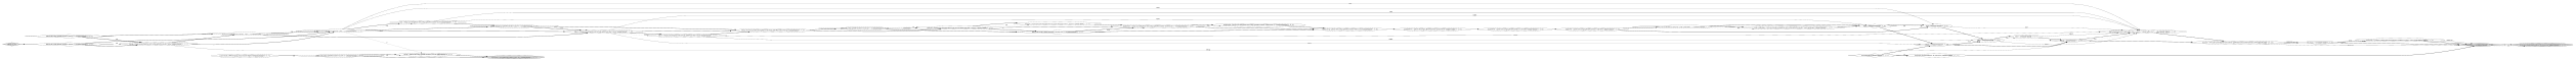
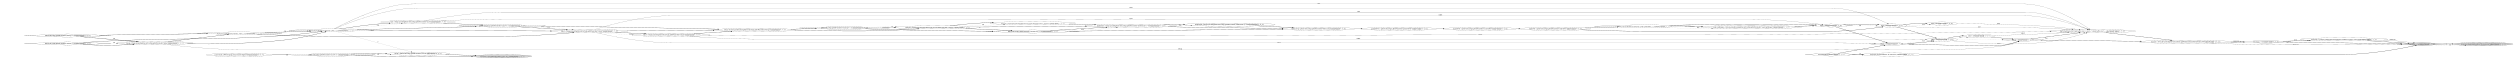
  digraph {
    fontname=Inter
    rankdir=LR
    node [fillcolor=white fontname=Inter shape=ellipse style=filled]
    edge [fontname=Inter style=bold]
    n1 [label="sendfileSize = Integer.parseInt(getServletConfig().getInitParameter(\"sendfileSize\")) * 1024@@@8@@@['1', '0', '0']"]
    n2 [label="fileEncoding = getServletConfig().getInitParameter(\"fileEncoding\")@@@9@@@['1', '1', '0']"]
    n3 [label="globalXsltFile = getServletConfig().getInitParameter(\"globalXsltFile\")@@@10@@@['1', '1', '0']"]
    n4 [label="secret = getServletConfig().getInitParameter(\"secret\")@@@4@@@['0', '0', '1']"]
    n5 [fillcolor=lightgray label="md5Helper = MessageDigest.getInstance(\"MD5\")@@@6@@@['0', '0', '1']"]
    n6 [label="getServletConfig().getInitParameter(\"debug\") != null@@@3@@@['1', '0', '0']" shape=diamond]
    n7 [label="debug = Integer.parseInt(getServletConfig().getInitParameter(\"debug\"))@@@3@@@['1', '1', '0']"]
    n8 [label="getServletConfig().getInitParameter(\"input\") != null@@@4@@@['1', '0', '0']" shape=diamond]
    n9 [label="resources = (ProxyDirContext)new InitialContext().lookup(RESOURCES_JNDI_NAME)@@@22@@@['1', '1', '0']"]
    n10 [fillcolor=lightgray label="resources == null@@@28@@@['1', '1', '0']" shape=diamond]
    n11 [fillcolor=lightgray label="throw new UnavailableException(\"No resources\")@@@29@@@['1', '1', '0']"]
    n12 [label="readOnly = Boolean.parseBoolean(getServletConfig().getInitParameter(\"readonly\"))@@@7@@@['1', '1', '0']"]
    n13 [label="getServletConfig().getInitParameter(\"sendfileSize\") != null@@@8@@@['0', '1', '0']" shape=diamond]
    n14 [label="readOnly = Boolean.parseBoolean(getServletConfig().getInitParameter(\"readonly\"))@@@7@@@['1', '0', '0']"]
    n15 [label="sendfileSize = Integer.parseInt(getServletConfig().getInitParameter(\"sendfileSize\")) * 1024@@@8@@@['1', '1', '0']"]
    n16 [label="readmeFile = getServletConfig().getInitParameter(\"readmeFile\")@@@12@@@['1', '1', '0']"]
    n17 [label="getServletConfig().getInitParameter(\"useAcceptRanges\") != null@@@13@@@['0', '1', '0']" shape=diamond]
    n18 [label="input = 256@@@14@@@['1', '1', '0']"]
    n19 [label="useAcceptRanges = Boolean.parseBoolean(getServletConfig().getInitParameter(\"useAcceptRanges\"))@@@13@@@['0', '1', '0']"]
    n20 [label="input < 256@@@14@@@['0', '1', '0']" shape=diamond]
    n21 [label="output = 256@@@15@@@['1', '1', '0']"]
    n22 [label="log(\"DefaultServlet.init: input buffer size=\" + input + \", output buffer size=\" + output)@@@17@@@['1', '1', '0']"]
+   n23 [label="input = 256@@@13@@@['1', '0', '0']"]
    n24 [label="resources = (ProxyDirContext)getServletContext().getAttribute(Globals.RESOURCES_ATTR)@@@19@@@['1', '1', '0']"]
    n25 [label="resources == null@@@20@@@['1', '1', '0']" shape=diamond]
    n26 [label="debug > 0@@@16@@@['1', '1', '0']" shape=diamond]
    n27 [label="output = 256@@@14@@@['1', '0', '0']"]
    n28 [label="super.edu.fdu.CPPDG.tinypdg.pe.ExpressionInfo@534430@@@3@@@['0', '0', '1']"]
    n29 [label="getServletConfig().getInitParameter(\"secret\") != null@@@4@@@['0', '0', '1']" shape=diamond]
    n30 [label="localXsltFile = getServletConfig().getInitParameter(\"localXsltFile\")@@@11@@@['1', '1', '0']"]
    n31 [label="getServletConfig().getInitParameter(\"readonly\") != null@@@7@@@['0', '1', '0']" shape=diamond]
-   n32 [fillcolor=lightgray label="init['0', '1', '0']" shape=diamond]
    n33 [label="getServletConfig().getInitParameter(\"debug\") != null@@@3@@@['0', '1', '0']" shape=diamond]
    n34 [label="getServletConfig().getInitParameter(\"input\") != null@@@4@@@['1', '1', '0']" shape=diamond]
    n35 [label="NamingException e@@@24@@@['1', '1', '0']" shape=diamond]
    n36 [label="throw new ServletException(\"No resources\",e)@@@25@@@['1', '1', '0']"]
    n37 [label="output < 256@@@15@@@['0', '1', '0']" shape=diamond]
    n38 [label="output = Integer.parseInt(getServletConfig().getInitParameter(\"output\"))@@@5@@@['1', '1', '0']"]
    n39 [label="input = Integer.parseInt(getServletConfig().getInitParameter(\"input\"))@@@4@@@['0', '1', '0']"]
    n40 [label="getServletConfig().getInitParameter(\"output\") != null@@@5@@@['0', '1', '0']" shape=diamond]
    n41 [label="output = Integer.parseInt(getServletConfig().getInitParameter(\"output\"))@@@5@@@['1', '0', '0']"]
    n42 [label="listings = Boolean.parseBoolean(getServletConfig().getInitParameter(\"listings\"))@@@6@@@['1', '1', '0']"]
    n1 -> n2
    n2 -> n3
    n3 -> n30
    n4 -> n5
    n6 -> n7 [label=true style=dotted]
    n6 -> n7
    n6 -> n8
    n7 -> n8
    n7 -> n26 [label=debug style=solid]
    n7 -> n34
    n8 -> n34 [label=true style=dotted]
    n8 -> n34
    n8 -> n38
    n9 -> n10 [label=resources style=solid]
    n9 -> n10
    n10 -> n11
    n10 -> n11 [label=true style=dotted]
    n12 -> n13
    n12 -> n14
    n12 -> n14 [label=true style=dotted]
    n12 -> n15
    n13 -> n2
    n13 -> n15 [label=true style=dotted]
    n13 -> n15
    n14 -> n15
    n15 -> n1 [label=true style=dotted]
    n15 -> n1
    n15 -> n2
    n16 -> n17
    n16 -> n18
    n17 -> n19
    n17 -> n19 [label=true style=dotted]
    n17 -> n20
    n18 -> n21
    n18 -> n22 [label=input style=solid]
+   n18 -> n23
+   n18 -> n23 [label=true style=dotted]
    n19 -> n20
    n20 -> n18
    n20 -> n18 [label=true style=dotted]
    n20 -> n37
    n21 -> n22 [label=output style=solid]
    n21 -> n26 [style=dotted]
    n21 -> n27 [label=true style=dotted]
    n21 -> n27
    n22 -> n24
+   n23 -> n22 [label=input style=solid]
    n24 -> n10 [label=resources style=solid]
    n24 -> n25
    n24 -> n25 [label=resources style=solid]
    n25 -> n9 [label=true style=dotted]
    n25 -> n9
    n25 -> n10
    n26 -> n22
    n26 -> n22 [label=true style=dotted]
    n26 -> n24
    n27 -> n22 [label=output style=solid]
    n27 -> n26
    n28 -> n29
    n29 -> n4 [label=true style=dotted]
    n29 -> n4
    n29 -> n5
    n30 -> n16
    n31 -> n12
    n31 -> n12 [label=true style=dotted]
    n31 -> n13
-   n32 -> n33
    n33 -> n7
    n33 -> n7 [label=true style=dotted]
    n33 -> n34
    n34 -> n4 [label=0 style=dashed]
    n34 -> n18 [label=input style=solid]
    n34 -> n22 [label=input style=solid]
    n34 -> n38
    n34 -> n39 [label=true style=dotted]
    n34 -> n39
    n34 -> n40
    n35 -> n36 [label=true style=dotted]
    n35 -> n36
    n35 -> n37
    n36 -> n10
    n37 -> n21 [label=true style=dotted]
    n37 -> n21
    n37 -> n26
    n38 -> n22 [label=output style=solid]
    n38 -> n37 [label=output style=solid]
    n38 -> n41
    n38 -> n41 [label=true style=dotted]
    n38 -> n42
    n39 -> n20 [label=input style=solid]
    n39 -> n22 [label=input style=solid]
    n39 -> n40
    n40 -> n38
    n40 -> n38 [label=true style=dotted]
    n40 -> n42
    n41 -> n21 [label=output style=solid]
    n41 -> n22 [label=output style=solid]
    n41 -> n42
    n42 -> n12
    n42 -> n31
  }
